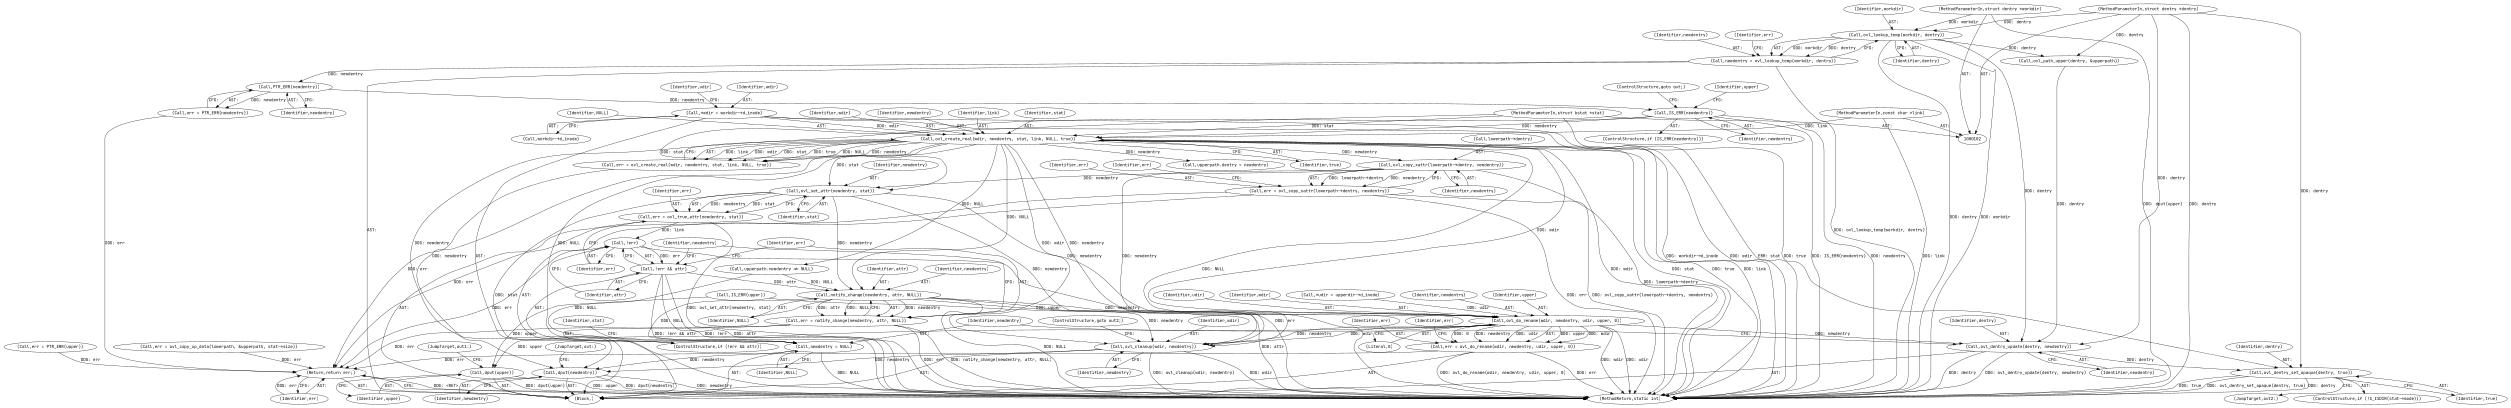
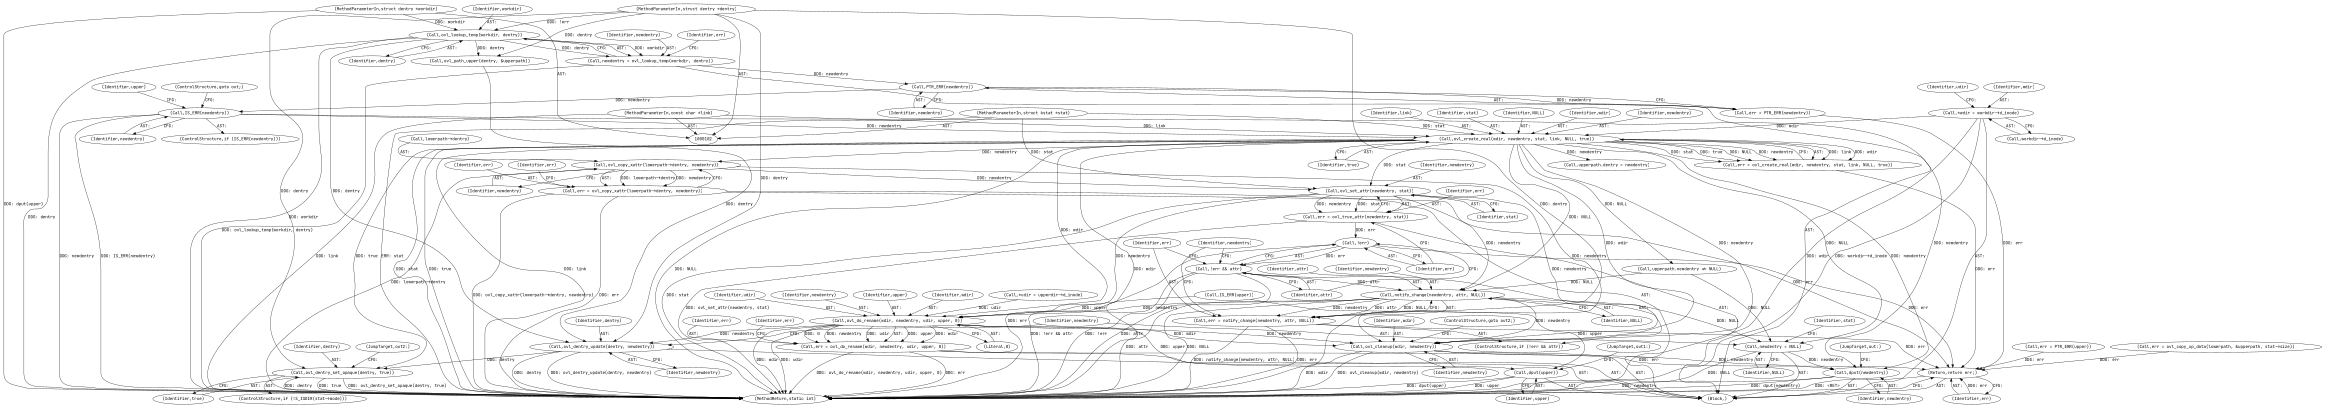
  digraph {
    fontname="JetBrains Mono"
    node [fontname="JetBrains Mono"]
    edge [fontname="JetBrains Mono"]
    n1 [label="(Call,ovl_copy_xattr(lowerpath->dentry, newdentry))"]
    n2 [label="(Call,err = ovl_copy_xattr(lowerpath->dentry, newdentry))"]
    n3 [label="(Call,ovl_set_attr(newdentry, stat))"]
    n4 [label="(Call,ovl_cleanup(wdir, newdentry))"]
    n5 [label="(MethodReturn,static int)"]
    n6 [label="(Identifier,newdentry)"]
    n7 [label="(Block,)"]
    n8 [label="(Return,return err;)"]
    n9 [label="(Call,notify_change(newdentry, attr, NULL))"]
    n10 [label="(Call,ovl_do_rename(wdir, newdentry, udir, upper, 0))"]
    n11 [label="(Call,err = ovl_true_attr(newdentry, stat))"]
    n12 [label="(Identifier,stat)"]
    n13 [label="(Call,dput(newdentry))"]
    n14 [label="(Identifier,newdentry)"]
    n15 [label="(Call,ovl_create_real(wdir, newdentry, stat, link, NULL, true))"]
    n16 [label="(Call,ovl_dentry_set_opaque(dentry, true))"]
    n17 [label="(Call,newdentry = NULL)"]
    n18 [label="(Call,upperpath.dentry = newdentry)"]
    n19 [label="(Call,upperpath.newdentry != NULL)"]
    n20 [label="(Call,err = ovl_create_real(wdir, newdentry, stat, link, NULL, true))"]
    n21 [label="(Identifier,true)"]
    n22 [label="(Call,err = notify_change(newdentry, attr, NULL))"]
    n23 [label="(Identifier,NULL)"]
    n24 [label="(Call,ovl_dentry_update(dentry, newdentry))"]
    n25 [label="(Call,err = ovl_do_rename(wdir, newdentry, udir, upper, 0))"]
    n26 [label="(Call,dput(upper))"]
    n27 [label="(Literal,0)"]
    n28 [label="(ControlStructure,if (!S_ISDIR(stat->mode)))"]
    n29 [label="(Identifier,true)"]
    n30 [label="(Identifier,newdentry)"]
    n31 [label="(Identifier,NULL)"]
    n32 [label="(Call,*wdir = workdir->d_inode)"]
    n33 [label="(Call,workdir->d_inode)"]
    n34 [label="(Call,IS_ERR(newdentry))"]
    n35 [label="(Identifier,newdentry)"]
    n36 [label="(ControlStructure,if (IS_ERR(newdentry)))"]
    n37 [label="(Call,PTR_ERR(newdentry))"]
    n38 [label="(Call,err = PTR_ERR(newdentry))"]
    n39 [label="(Identifier,newdentry)"]
    n40 [label="(Call,newdentry = ovl_lookup_temp(workdir, dentry))"]
    n41 [label="(Call,ovl_lookup_temp(workdir, dentry))"]
    n42 [label="(Call,ovl_path_upper(dentry, &upperpath))"]
    n43 [label="(Identifier,dentry)"]
    n44 [label="(Identifier,newdentry)"]
    n45 [label="(MethodParameterIn,struct dentry *workdir)"]
    1000102
    n47 [label="(MethodParameterIn,struct dentry *dentry)"]
    n48 [label="(MethodParameterIn,struct kstat *stat)"]
    n49 [label="(MethodParameterIn,const char *link)"]
    n50 [label="(Identifier,err)"]
    n51 [label="(Call,!err)"]
    n52 [label="(Call,!err && attr)"]
    n53 [label="(Identifier,err)"]
    n54 [label="(ControlStructure,if (!err && attr))"]
    n55 [label="(Identifier,attr)"]
    n56 [label="(Identifier,upper)"]
    n57 [label="(Identifier,newdentry)"]
    n58 [label="(Identifier,udir)"]
    n59 [label="(Identifier,wdir)"]
    n60 [label="(Identifier,newdentry)"]
    n61 [label="(Identifier,upper)"]
    n62 [label="(Identifier,err)"]
    n63 [label="(Identifier,upper)"]
    n64 [label="(Identifier,attr)"]
    n65 [label="(Identifier,wdir)"]
    n66 [label="(Call,err = PTR_ERR(upper))"]
    n67 [label="(Identifier,newdentry)"]
    n68 [label="(Call,err = ovl_copy_up_data(lowerpath, &upperpath, stat->size))"]
    n69 [label="(Call,IS_ERR(upper))"]
    n70 [label="(ControlStructure,goto out2;)"]
    n71 [label="(Call,lowerpath->dentry)"]
    n72 [label="(Identifier,udir)"]
    n73 [label="(Identifier,link)"]
    n74 [label="(Identifier,wdir)"]
    n75 [label="(Identifier,newdentry)"]
    n76 [label="(Identifier,err)"]
    n77 [label="(ControlStructure,goto out;)"]
    n78 [label="(Identifier,err)"]
    n79 [label="(Call,*udir = upperdir->d_inode)"]
    n80 [label="(Identifier,stat)"]
    n81 [label="(Identifier,newdentry)"]
    n82 [label="(Identifier,newdentry)"]
    n83 [label="(Identifier,dentry)"]
    n84 [label="(Identifier,err)"]
    n85 [label="(Identifier,stat)"]
    n86 [label="(Identifier,NULL)"]
    n87 [label="(Identifier,newdentry)"]
    n88 [label="(JumpTarget,out2:)"]
    n89 [label="(Identifier,dentry)"]
    n90 [label="(JumpTarget,out:)"]
    n91 [label="(Identifier,err)"]
    n92 [label="(Identifier,err)"]
    n93 [label="(Identifier,workdir)"]
    n94 [label="(Identifier,err)"]
    n95 [label="(JumpTarget,out1:)"]
    n96 [label="(Identifier,wdir)"]
    n1 -> n2 [label="AST: "]
    n1 -> n2 [label="DDG: lowerpath->dentry"]
    n1 -> n2 [label="DDG: newdentry"]
    n1 -> n3 [label="DDG: newdentry"]
    n1 -> n4 [label="DDG: newdentry"]
    n1 -> n5 [label="DDG: lowerpath->dentry"]
    n1 -> n6 [label="CFG: "]
    n2 -> n1 [label="CFG: "]
    n2 -> n5 [label="DDG: ovl_copy_xattr(lowerpath->dentry, newdentry)"]
    n2 -> n5 [label="DDG: err"]
    n2 -> n7 [label="AST: "]
    n2 -> n8 [label="DDG: err"]
    n3 -> n4 [label="DDG: newdentry"]
    n3 -> n5 [label="DDG: stat"]
    n3 -> n9 [label="DDG: newdentry"]
    n3 -> n10 [label="DDG: newdentry"]
    n3 -> n11 [label="AST: "]
    n3 -> n11 [label="DDG: newdentry"]
    n3 -> n11 [label="DDG: stat"]
    n3 -> n12 [label="CFG: "]
    n4 -> n5 [label="DDG: wdir"]
    n4 -> n5 [label="DDG: ovl_cleanup(wdir, newdentry)"]
    n4 -> n7 [label="AST: "]
    n4 -> n13 [label="DDG: newdentry"]
    n4 -> n14 [label="CFG: "]
    n5 -> n8 [label="CFG: "]
    n6 -> n1 [label="AST: "]
    n8 -> n5 [label="DDG: <RET>"]
    n8 -> n7 [label="AST: "]
    n8 -> n50 [label="CFG: "]
    n9 -> n4 [label="DDG: newdentry"]
    n9 -> n5 [label="DDG: attr"]
    n9 -> n5 [label="DDG: NULL"]
    n9 -> n10 [label="DDG: newdentry"]
    n9 -> n17 [label="DDG: NULL"]
    n9 -> n22 [label="AST: "]
    n9 -> n22 [label="DDG: newdentry"]
    n9 -> n22 [label="DDG: attr"]
    n9 -> n22 [label="DDG: NULL"]
    n9 -> n23 [label="CFG: "]
    n10 -> n4 [label="DDG: wdir"]
    n10 -> n4 [label="DDG: newdentry"]
    n10 -> n5 [label="DDG: wdir"]
    n10 -> n5 [label="DDG: udir"]
    n10 -> n24 [label="DDG: newdentry"]
    n10 -> n25 [label="AST: "]
    n10 -> n25 [label="DDG: upper"]
    n10 -> n25 [label="DDG: wdir"]
    n10 -> n25 [label="DDG: 0"]
    n10 -> n25 [label="DDG: newdentry"]
    n10 -> n25 [label="DDG: udir"]
    n10 -> n26 [label="DDG: upper"]
    n10 -> n27 [label="CFG: "]
    n11 -> n3 [label="CFG: "]
    n11 -> n5 [label="DDG: ovl_set_attr(newdentry, stat)"]
    n11 -> n7 [label="AST: "]
-   n11 -> n51 [label="DDG: link"]
+   n11 -> n51 [label="DDG: err"]
    n12 -> n3 [label="AST: "]
    n13 -> n5 [label="DDG: newdentry"]
    n13 -> n5 [label="DDG: dput(newdentry)"]
    n13 -> n7 [label="AST: "]
    n13 -> n30 [label="CFG: "]
    n14 -> n4 [label="AST: "]
    n15 -> n1 [label="DDG: newdentry"]
    n15 -> n3 [label="DDG: stat"]
    n15 -> n4 [label="DDG: wdir"]
    n15 -> n4 [label="DDG: newdentry"]
    n15 -> n5 [label="DDG: NULL"]
    n15 -> n5 [label="DDG: wdir"]
    n15 -> n5 [label="DDG: stat"]
    n15 -> n5 [label="DDG: true"]
    n15 -> n5 [label="DDG: link"]
    n15 -> n9 [label="DDG: NULL"]
    n15 -> n10 [label="DDG: wdir"]
    n15 -> n13 [label="DDG: newdentry"]
    n15 -> n16 [label="DDG: true"]
    n15 -> n17 [label="DDG: NULL"]
    n15 -> n18 [label="DDG: newdentry"]
    n15 -> n19 [label="DDG: NULL"]
    n15 -> n20 [label="AST: "]
    n15 -> n20 [label="DDG: link"]
    n15 -> n20 [label="DDG: wdir"]
    n15 -> n20 [label="DDG: stat"]
    n15 -> n20 [label="DDG: true"]
    n15 -> n20 [label="DDG: NULL"]
    n15 -> n20 [label="DDG: newdentry"]
    n15 -> n21 [label="CFG: "]
    n16 -> n5 [label="DDG: dentry"]
    n16 -> n5 [label="DDG: true"]
    n16 -> n5 [label="DDG: ovl_dentry_set_opaque(dentry, true)"]
    n16 -> n28 [label="AST: "]
    n16 -> n29 [label="CFG: "]
    n17 -> n5 [label="DDG: NULL"]
    n17 -> n7 [label="AST: "]
    n17 -> n13 [label="DDG: newdentry"]
    n17 -> n31 [label="CFG: "]
    n19 -> n9 [label="DDG: NULL"]
    n19 -> n17 [label="DDG: NULL"]
    n20 -> n8 [label="DDG: err"]
    n20 -> n15 [label="CFG: "]
    n21 -> n15 [label="AST: "]
    n22 -> n5 [label="DDG: notify_change(newdentry, attr, NULL)"]
    n22 -> n5 [label="DDG: err"]
    n22 -> n8 [label="DDG: err"]
    n22 -> n9 [label="CFG: "]
    n22 -> n54 [label="AST: "]
    n23 -> n9 [label="AST: "]
    n24 -> n5 [label="DDG: dentry"]
    n24 -> n5 [label="DDG: ovl_dentry_update(dentry, newdentry)"]
    n24 -> n7 [label="AST: "]
    n24 -> n16 [label="DDG: dentry"]
    n24 -> n44 [label="CFG: "]
    n25 -> n5 [label="DDG: ovl_do_rename(wdir, newdentry, udir, upper, 0)"]
    n25 -> n5 [label="DDG: err"]
    n25 -> n7 [label="AST: "]
    n25 -> n8 [label="DDG: err"]
    n26 -> n5 [label="DDG: dput(upper)"]
    n26 -> n5 [label="DDG: upper"]
    n26 -> n7 [label="AST: "]
    n26 -> n56 [label="CFG: "]
    n27 -> n10 [label="AST: "]
    n29 -> n16 [label="AST: "]
    n30 -> n13 [label="AST: "]
    n31 -> n17 [label="AST: "]
    n32 -> n5 [label="DDG: workdir->d_inode"]
    n32 -> n5 [label="DDG: wdir"]
    n32 -> n7 [label="AST: "]
    n32 -> n15 [label="DDG: wdir"]
    n32 -> n33 [label="CFG: "]
    n33 -> n32 [label="AST: "]
    n34 -> n5 [label="DDG: newdentry"]
    n34 -> n5 [label="DDG: IS_ERR(newdentry)"]
    n34 -> n13 [label="DDG: newdentry"]
    n34 -> n15 [label="DDG: newdentry"]
    n34 -> n35 [label="CFG: "]
    n34 -> n36 [label="AST: "]
    n35 -> n34 [label="AST: "]
    n37 -> n34 [label="DDG: newdentry"]
    n37 -> n38 [label="AST: "]
    n37 -> n38 [label="DDG: newdentry"]
    n37 -> n39 [label="CFG: "]
    n38 -> n8 [label="DDG: err"]
    n38 -> n37 [label="CFG: "]
    n39 -> n37 [label="AST: "]
    n40 -> n5 [label="DDG: ovl_lookup_temp(workdir, dentry)"]
    n40 -> n7 [label="AST: "]
    n40 -> n37 [label="DDG: newdentry"]
    n40 -> n41 [label="CFG: "]
    n41 -> n5 [label="DDG: dentry"]
    n41 -> n5 [label="DDG: workdir"]
    n41 -> n24 [label="DDG: dentry"]
    n41 -> n40 [label="AST: "]
    n41 -> n40 [label="DDG: workdir"]
    n41 -> n40 [label="DDG: dentry"]
    n41 -> n42 [label="DDG: dentry"]
    n41 -> n43 [label="CFG: "]
    n42 -> n24 [label="DDG: dentry"]
    n43 -> n41 [label="AST: "]
    n44 -> n24 [label="AST: "]
    n45 -> n5 [label="DDG: dput(upper)"]
    n45 -> n41 [label="DDG: workdir"]
    n45 -> 1000102 [label="AST: "]
    n47 -> n5 [label="DDG: dentry"]
    n47 -> n16 [label="DDG: dentry"]
    n47 -> n24 [label="DDG: dentry"]
-   n47 -> n41 [label="DDG: dentry"]
+   n47 -> n41 [label="DDG: !err"]
    n47 -> n42 [label="DDG: dentry"]
    n47 -> 1000102 [label="AST: "]
    n48 -> n3 [label="DDG: stat"]
    n48 -> n5 [label="ERR: stat"]
    n48 -> n15 [label="DDG: stat"]
    n48 -> 1000102 [label="AST: "]
    n49 -> n5 [label="DDG: link"]
    n49 -> n15 [label="DDG: link"]
    n49 -> 1000102 [label="AST: "]
    n50 -> n8 [label="AST: "]
    n50 -> n8 [label="DDG: err"]
    n51 -> n5 [label="DDG: err"]
    n51 -> n8 [label="DDG: err"]
    n51 -> n52 [label="AST: "]
    n51 -> n52 [label="DDG: err"]
    n51 -> n53 [label="CFG: "]
    n52 -> n5 [label="DDG: !err"]
    n52 -> n5 [label="DDG: attr"]
    n52 -> n5 [label="DDG: !err && attr"]
    n52 -> n9 [label="DDG: attr"]
    n52 -> n51 [label="CFG: "]
    n52 -> n54 [label="AST: "]
    n52 -> n55 [label="CFG: "]
    n53 -> n11 [label="CFG: "]
    n53 -> n51 [label="AST: "]
    n55 -> n51 [label="CFG: "]
    n55 -> n52 [label="AST: "]
    n56 -> n26 [label="AST: "]
    n57 -> n15 [label="AST: "]
    n58 -> n10 [label="AST: "]
    n59 -> n32 [label="AST: "]
    n60 -> n10 [label="AST: "]
    n61 -> n10 [label="AST: "]
    n62 -> n22 [label="AST: "]
    n62 -> n52 [label="CFG: "]
    n63 -> n34 [label="CFG: "]
    n64 -> n9 [label="AST: "]
    n65 -> n4 [label="AST: "]
    n66 -> n8 [label="DDG: err"]
    n67 -> n3 [label="AST: "]
    n68 -> n8 [label="DDG: err"]
    n69 -> n10 [label="DDG: upper"]
    n69 -> n26 [label="DDG: upper"]
    n70 -> n4 [label="CFG: "]
    n71 -> n1 [label="AST: "]
    n72 -> n32 [label="CFG: "]
    n73 -> n15 [label="AST: "]
    n74 -> n10 [label="AST: "]
    n75 -> n22 [label="CFG: "]
    n75 -> n52 [label="CFG: "]
    n76 -> n40 [label="CFG: "]
    n77 -> n34 [label="CFG: "]
    n78 -> n25 [label="CFG: "]
    n79 -> n10 [label="DDG: udir"]
    n80 -> n17 [label="CFG: "]
    n81 -> n17 [label="AST: "]
    n81 -> n24 [label="CFG: "]
    n82 -> n40 [label="AST: "]
    n83 -> n16 [label="AST: "]
    n84 -> n2 [label="AST: "]
    n85 -> n15 [label="AST: "]
    n86 -> n15 [label="AST: "]
    n87 -> n9 [label="AST: "]
-   n16 -> n88 [label="CFG: "]
+   n88 -> n16 [label="CFG: "]
    n89 -> n24 [label="AST: "]
    n90 -> n13 [label="CFG: "]
    n91 -> n25 [label="AST: "]
    n92 -> n11 [label="AST: "]
    n93 -> n41 [label="AST: "]
    n94 -> n2 [label="CFG: "]
    n95 -> n26 [label="CFG: "]
    n96 -> n15 [label="AST: "]
  }
